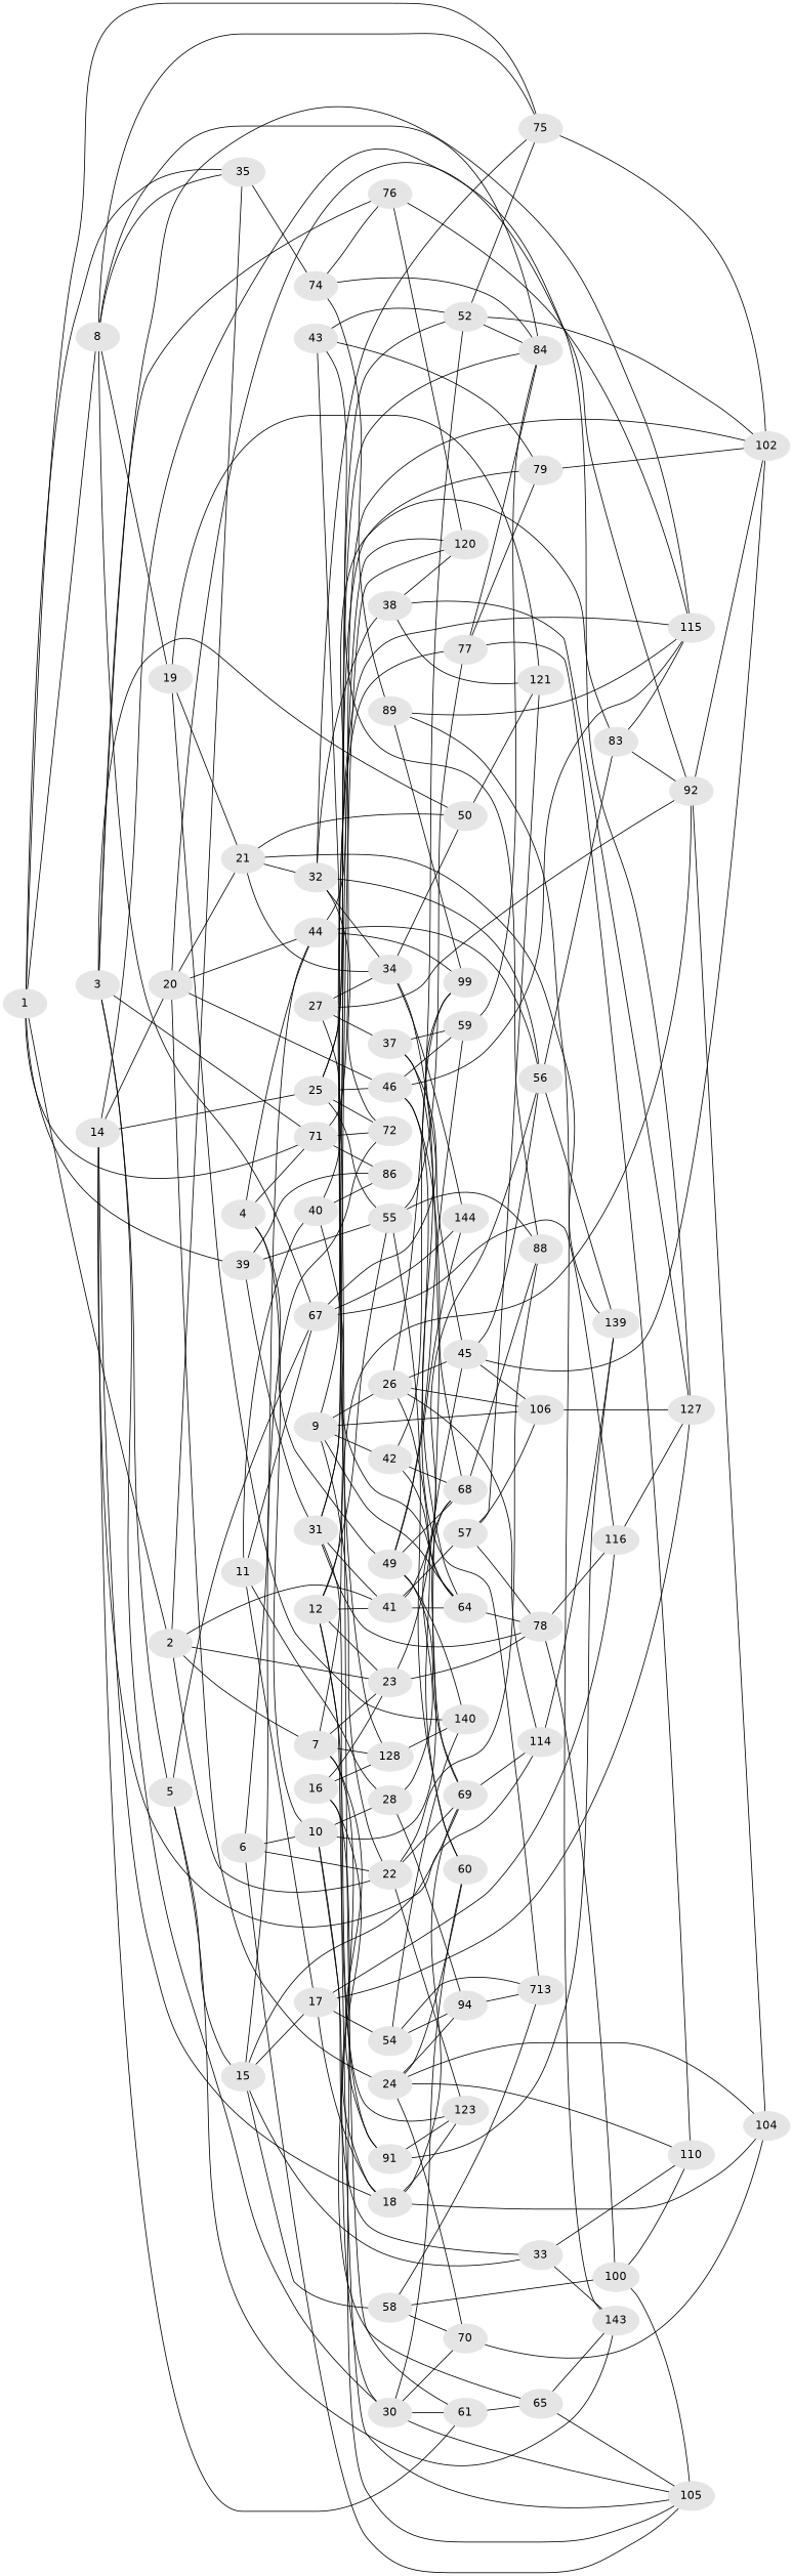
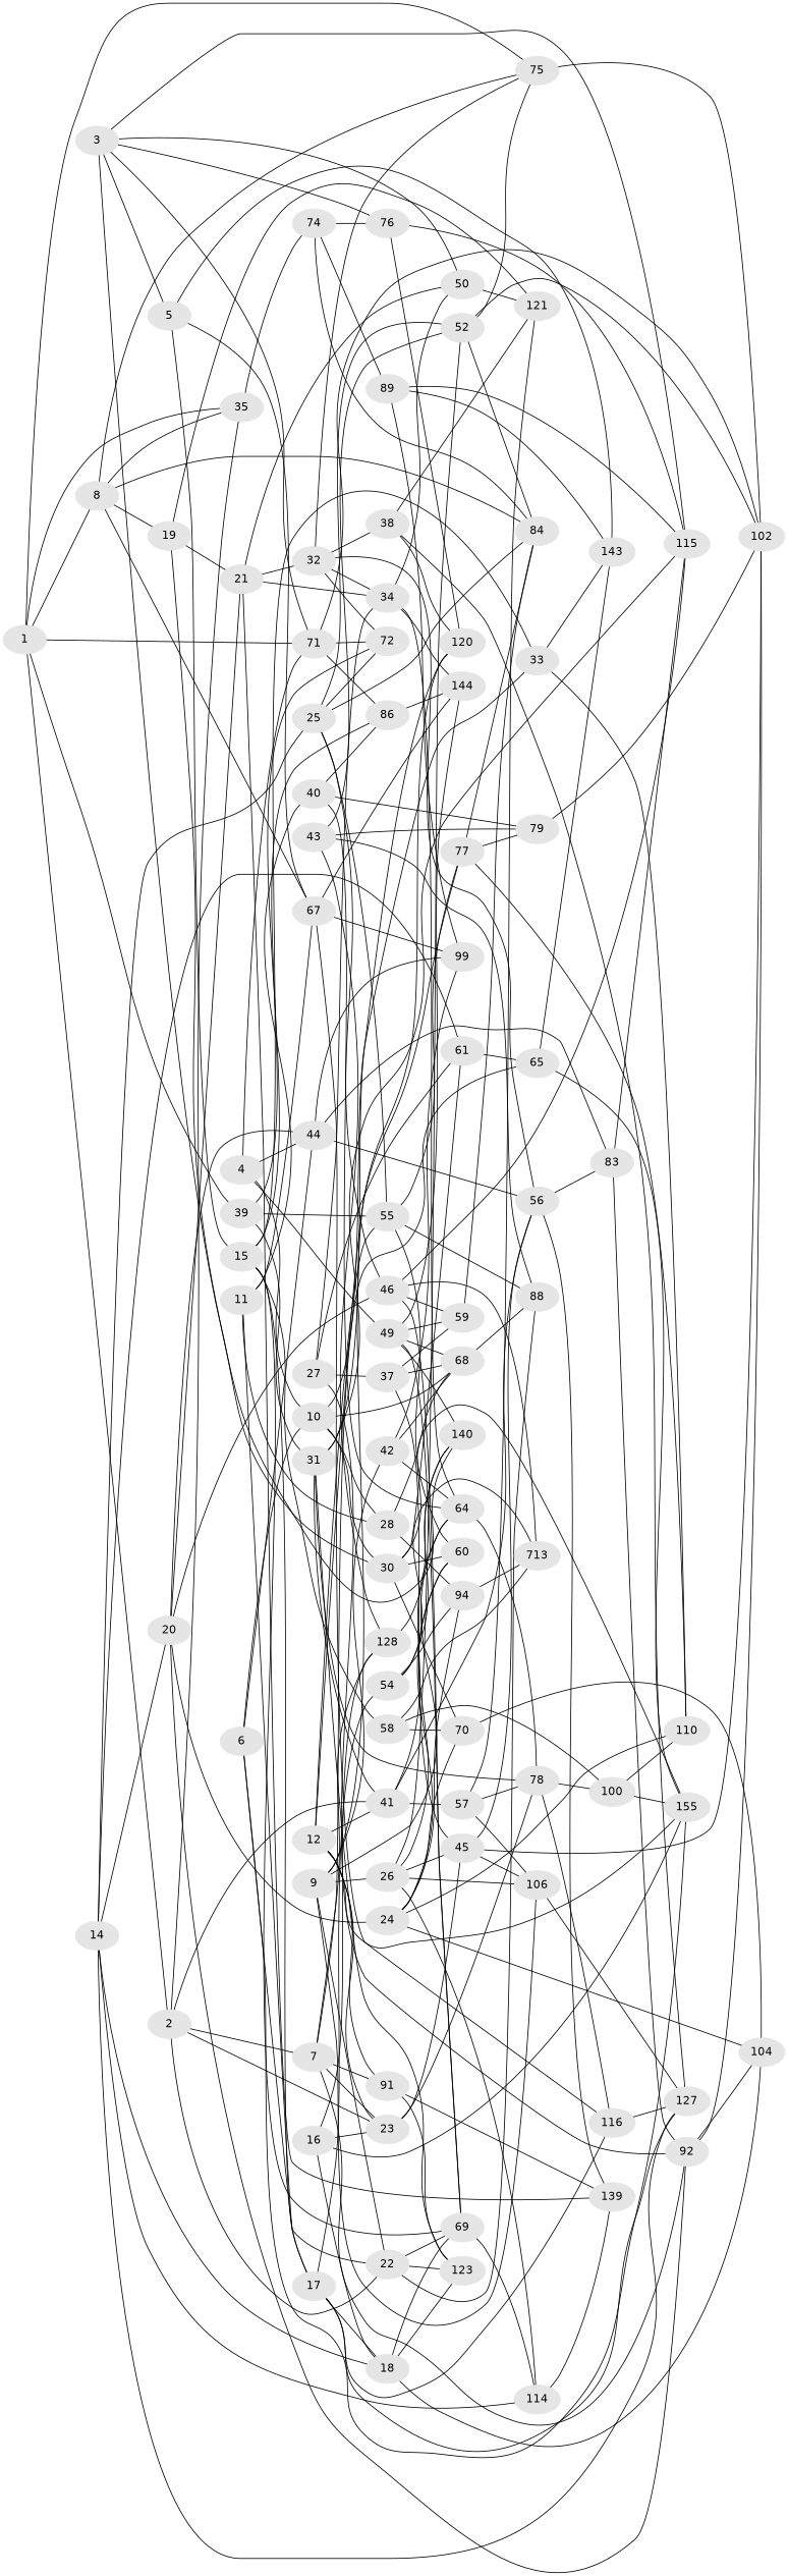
  graph {
    fontname="DejaVu Sans"
    rankdir=LR
    node [color=gray90 fontname="DejaVu Sans" style=filled]
    edge [fontname="DejaVu Sans"]
    1 [super="+36"]
    2 [super="+98"]
    8 [super="+13"]
    n4 [label=39]
    35
    71 [super="+95"]
    75 [super="+109"]
    7 [super="+62"]
    22 [super="+63"]
    23 [super="+142"]
    41 [super="+135"]
    67 [super="+81"]
    19
    84 [super="+125"]
    55 [super="+103"]
    31 [super="+47"]
    86
    74
    72
    102 [super="+122"]
    65
    91
    92 [super="+126"]
    128
    69 [super="+107"]
    123
    88
    45 [super="+136"]
    78 [super="+137"]
    64 [super="+119"]
    56 [super="+59"]
    57
    3 [super="+133"]
    5
    30 [super="+87"]
    50 [super="+93"]
    76
    115 [super="+118"]
    15 [super="+112"]
    143
-   105 [super="+130"]
+   105 [super="+130" label=155]
    61
    60
    70
    121
    120
    10 [super="+85"]
    28
    33
    68 [super="+97"]
    4
    44 [super="+80"]
    49 [super="+82"]
    99
    83
    140
    144
    n58 [label=59]
    17 [super="+129"]
    58
    116
    6
    139
    104
    21 [super="+66"]
    9 [super="+132"]
    26 [super="+48"]
    42
    106 [super="+141"]
    114
    52 [super="+108"]
    127 [super="+134"]
    94
    110
    18 [super="+90"]
    54
    11
    40
    79
    12 [super="+39"]
    77 [super="+111"]
    14 [super="+101"]
    20 [super="+53"]
    25 [super="+96"]
    24 [super="+138"]
    46 [super="+124"]
    n87 [label=713]
    100
    16
    32 [super="+73"]
    34 [super="+117"]
    38
    27
    37
    89
    43
    1 -- 2
    1 -- 8
    1 -- n4
    1 -- 35
    1 -- 71
    1 -- 75
    2 -- 35
    2 -- 7
    2 -- 22
    2 -- 23
    2 -- 41
    8 -- 35
    8 -- 75
    8 -- 67
    8 -- 19
    8 -- 84
    n4 -- 55
    n4 -- 31
    n4 -- 86
    35 -- 74
    71 -- 86
    71 -- 72
    71 -- 102
    75 -- 102
    7 -- 23
    7 -- 65
    7 -- 91
    7 -- 92
    7 -- 128
    22 -- 69
    22 -- 123
    22 -- 88
    23 -- 45
    23 -- 78
    41 -- 64
    41 -- 56
    41 -- 57
    67 -- 99
    67 -- 144
    67 -- 116
    19 -- 121
    19 -- 140
    19 -- 21
    55 -- 88
    55 -- 60
    55 -- 77
    31 -- 41
    31 -- 123
    31 -- 78
    31 -- 115
    31 -- 120
+   86 -- 144
    74 -- 84
    74 -- 76
    74 -- 89
    65 -- 143
    65 -- 105
    91 -- 123
    91 -- 139
    92 -- 102
    92 -- 104
    128 -- 140
    69 -- 114
    45 -- 102
    45 -- 56
    45 -- 106
    78 -- 116
    78 -- 100
    64 -- 78
    56 -- 83
    56 -- 139
    57 -- 78
    57 -- 121
    57 -- 106
    3 -- 71
    3 -- 5
    3 -- 30
    3 -- 50
    3 -- 76
    3 -- 115
    5 -- 67
    5 -- 15
    5 -- 143
    30 -- 105
    30 -- 61
    30 -- 60
    30 -- 70
    50 -- 121
    76 -- 115
    76 -- 120
    15 -- 72
    15 -- 69
    15 -- 33
    15 -- 17
    15 -- 58
    61 -- 65
    70 -- 104
    10 -- 30
    10 -- 28
    10 -- 33
    10 -- 68
    28 -- 68
    28 -- 94
    33 -- 143
    33 -- 110
    68 -- 88
    4 -- 71
    4 -- 10
    4 -- 44
    4 -- 49
    44 -- 56
    44 -- 99
    44 -- 83
    49 -- 69
    49 -- 68
    49 -- 140
    49 -- 144
    49 -- n58
    83 -- 92
    83 -- 115
    n58 -- 84
    17 -- 116
    17 -- 127
    17 -- 18
    17 -- 54
    58 -- 70
    58 -- n87
    58 -- 100
    116 -- 127
    6 -- 22
    6 -- 105
    6 -- 10
    6 -- 44
    21 -- 50
    21 -- 139
    21 -- 32
    21 -- 34
    9 -- 22
    9 -- 64
    9 -- 120
    9 -- 26
    9 -- 42
    9 -- 106
    26 -- 45
    26 -- 60
    26 -- 106
    26 -- 114
    26 -- 52
    42 -- 64
    42 -- 68
    42 -- 99
    106 -- 127 [weight=2]
    114 -- 139
    52 -- 75
    52 -- 84
    52 -- 102
    94 -- n87
    18 -- 69
    18 -- 123
    18 -- 104
    54 -- 140
    54 -- 94
    54 -- n87
    11 -- 67
    11 -- 28
    11 -- 17
    11 -- 40
    40 -- 86
    40 -- 64
    40 -- 79
    79 -- 102
    12 -- 23
    12 -- 41
    12 -- 55
    12 -- 91
    12 -- 105
    12 -- 77
    77 -- 84
    77 -- 110
    77 -- 79
    14 -- 61
    14 -- 114
    14 -- 127
    14 -- 18
    14 -- 20
    14 -- 25
    20 -- 92
    20 -- 44
    20 -- 21
    20 -- 24
    20 -- 46
    25 -- 84
    25 -- 55
    25 -- 72
    25 -- 52
    25 -- 46
    24 -- 60
    24 -- 70
    24 -- 104
    24 -- 94
    24 -- 110
    46 -- 69
    46 -- 115
    46 -- n58
    46 -- n87
    100 -- 105
    100 -- 110
    16 -- 23
    16 -- 128
    16 -- 105
    16 -- 18
    32 -- 75
    32 -- 72
    32 -- 56
    32 -- 34
    32 -- 38
    34 -- 64
    34 -- 50
    34 -- 144
    38 -- 121
    38 -- 120
    38 -- 127
    27 -- 92
    27 -- 61
    27 -- 34
    27 -- 37
    37 -- 45
    37 -- 68
    37 -- n58
    89 -- 115
    89 -- 143
    89 -- 99
    43 -- 128
    43 -- 88
    43 -- 52
    43 -- 79
  }
